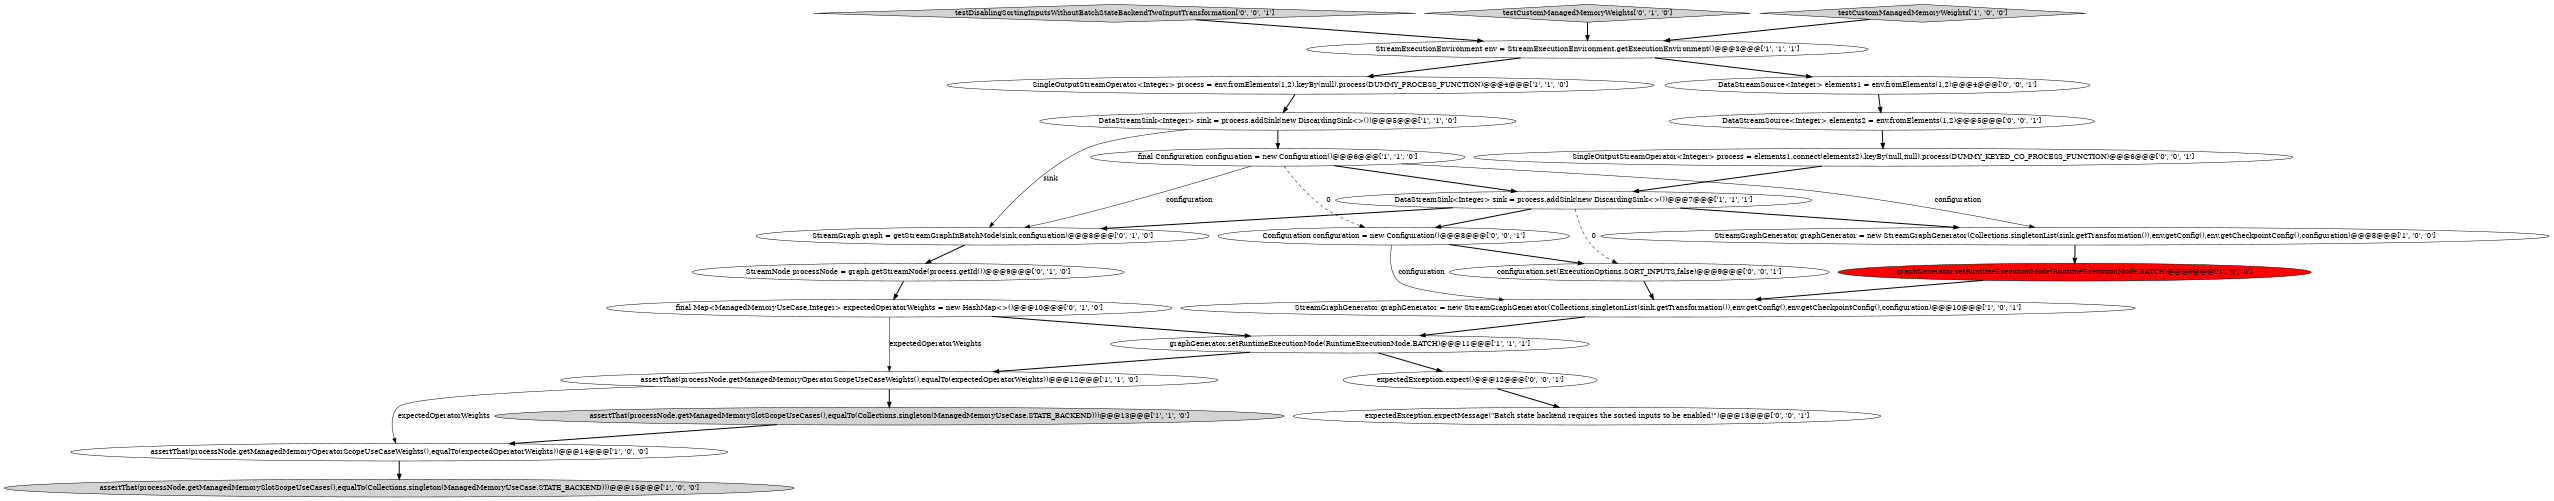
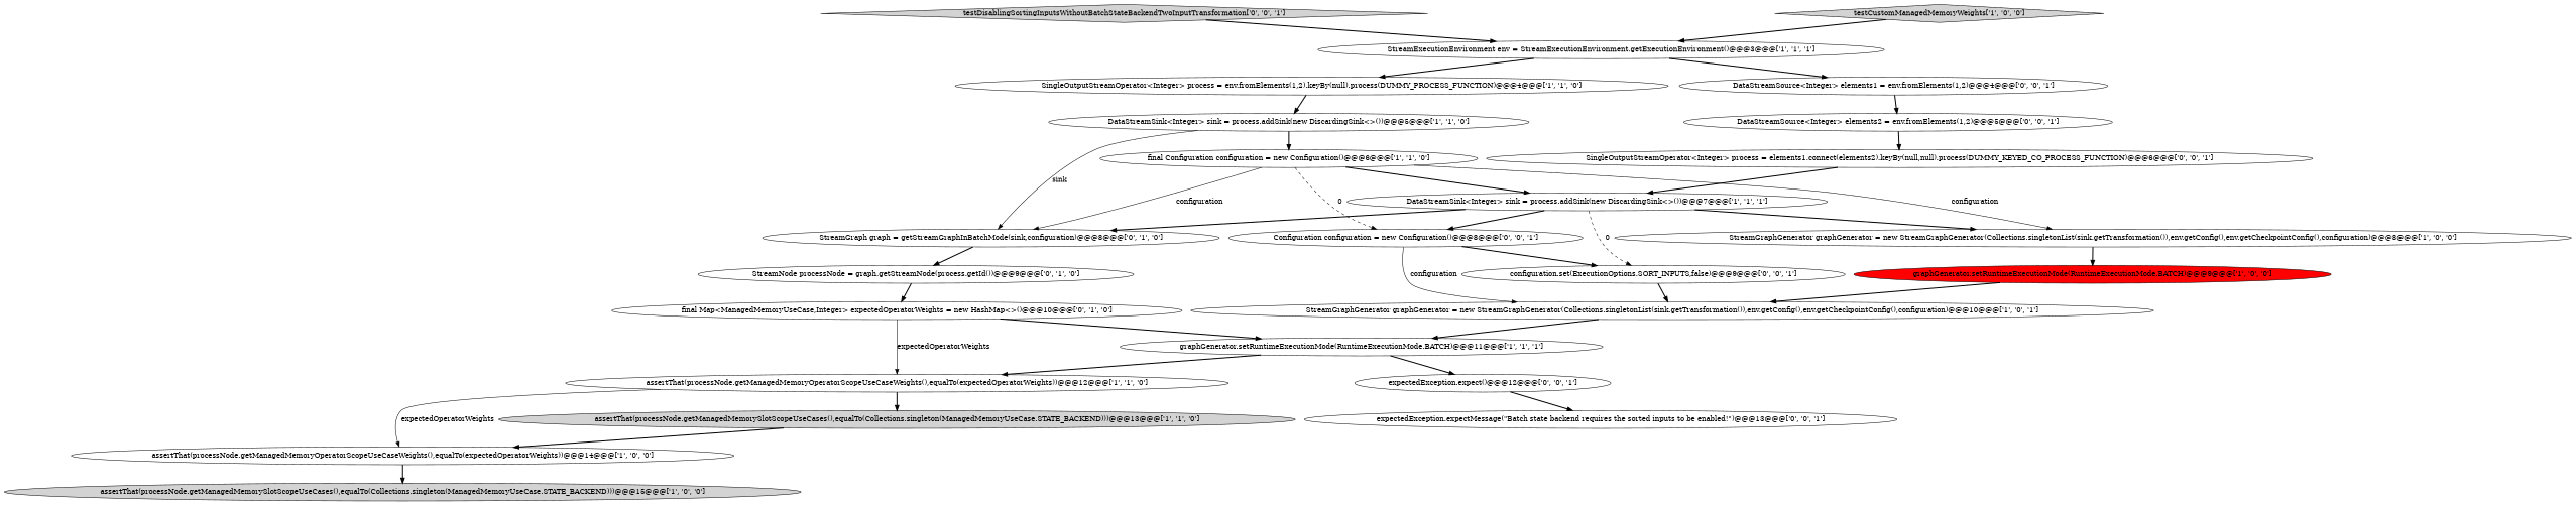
  digraph {
    node [fillcolor=white shape=ellipse style=filled]
    edge [style=bold]
    n1 [fillcolor=red label="graphGenerator.setRuntimeExecutionMode(RuntimeExecutionMode.BATCH)@@@9@@@['1', '0', '0']"]
    n2 [label="StreamGraphGenerator graphGenerator = new StreamGraphGenerator(Collections.singletonList(sink.getTransformation()),env.getConfig(),env.getCheckpointConfig(),configuration)@@@10@@@['1', '0', '1']"]
    n3 [label="graphGenerator.setRuntimeExecutionMode(RuntimeExecutionMode.BATCH)@@@11@@@['1', '1', '1']"]
    n4 [label="SingleOutputStreamOperator<Integer> process = env.fromElements(1,2).keyBy(null).process(DUMMY_PROCESS_FUNCTION)@@@4@@@['1', '1', '0']"]
    n5 [label="DataStreamSink<Integer> sink = process.addSink(new DiscardingSink<>())@@@5@@@['1', '1', '0']"]
    n6 [label="final Configuration configuration = new Configuration()@@@6@@@['1', '1', '0']"]
    n7 [label="StreamGraph graph = getStreamGraphInBatchMode(sink,configuration)@@@8@@@['0', '1', '0']"]
    n8 [label="DataStreamSink<Integer> sink = process.addSink(new DiscardingSink<>())@@@7@@@['1', '1', '1']"]
    n9 [label="StreamGraphGenerator graphGenerator = new StreamGraphGenerator(Collections.singletonList(sink.getTransformation()),env.getConfig(),env.getCheckpointConfig(),configuration)@@@8@@@['1', '0', '0']"]
    n10 [label="Configuration configuration = new Configuration()@@@8@@@['0', '0', '1']"]
    n11 [label="StreamNode processNode = graph.getStreamNode(process.getId())@@@9@@@['0', '1', '0']"]
    n12 [fillcolor=lightgray label="testDisablingSortingInputsWithoutBatchStateBackendTwoInputTransformation['0', '0', '1']" shape=diamond]
    n13 [label="StreamExecutionEnvironment env = StreamExecutionEnvironment.getExecutionEnvironment()@@@3@@@['1', '1', '1']"]
    n14 [label="DataStreamSource<Integer> elements1 = env.fromElements(1,2)@@@4@@@['0', '0', '1']"]
    n15 [fillcolor=lightgray label="assertThat(processNode.getManagedMemorySlotScopeUseCases(),equalTo(Collections.singleton(ManagedMemoryUseCase.STATE_BACKEND)))@@@13@@@['1', '1', '0']"]
    n16 [label="assertThat(processNode.getManagedMemoryOperatorScopeUseCaseWeights(),equalTo(expectedOperatorWeights))@@@14@@@['1', '0', '0']"]
    n17 [fillcolor=lightgray label="assertThat(processNode.getManagedMemorySlotScopeUseCases(),equalTo(Collections.singleton(ManagedMemoryUseCase.STATE_BACKEND)))@@@15@@@['1', '0', '0']"]
    n18 [label="SingleOutputStreamOperator<Integer> process = elements1.connect(elements2).keyBy(null,null).process(DUMMY_KEYED_CO_PROCESS_FUNCTION)@@@6@@@['0', '0', '1']"]
    n19 [label="configuration.set(ExecutionOptions.SORT_INPUTS,false)@@@9@@@['0', '0', '1']"]
-   n20 [fillcolor=lightgray label="testCustomManagedMemoryWeights['0', '1', '0']" shape=diamond]
    n21 [label="final Map<ManagedMemoryUseCase,Integer> expectedOperatorWeights = new HashMap<>()@@@10@@@['0', '1', '0']"]
    n22 [label="assertThat(processNode.getManagedMemoryOperatorScopeUseCaseWeights(),equalTo(expectedOperatorWeights))@@@12@@@['1', '1', '0']"]
    n23 [label="DataStreamSource<Integer> elements2 = env.fromElements(1,2)@@@5@@@['0', '0', '1']"]
    n24 [label="expectedException.expectMessage(\"Batch state backend requires the sorted inputs to be enabled!\")@@@13@@@['0', '0', '1']"]
    n25 [label="expectedException.expect()@@@12@@@['0', '0', '1']"]
    n26 [fillcolor=lightgray label="testCustomManagedMemoryWeights['1', '0', '0']" shape=diamond]
    n1 -> n2
    n2 -> n3
    n3 -> n22
    n3 -> n25
    n4 -> n5
    n5 -> n6
    n5 -> n7 [label=sink style=solid]
    n6 -> n7 [label=configuration style=solid]
    n6 -> n8
    n6 -> n9 [label=configuration style=solid]
    n6 -> n10 [label=0 style=dashed]
    n7 -> n11
    n8 -> n7
    n8 -> n9
    n8 -> n10
    n8 -> n19 [label=0 style=dashed]
    n9 -> n1
    n10 -> n2 [label=configuration style=solid]
    n10 -> n19
    n11 -> n21
    n12 -> n13
    n13 -> n4
    n13 -> n14
    n14 -> n23
    n15 -> n16
    n16 -> n17
    n18 -> n8
    n19 -> n2
-   n20 -> n13
    n21 -> n3
    n21 -> n22 [label=expectedOperatorWeights style=solid]
    n22 -> n15
    n22 -> n16 [label=expectedOperatorWeights style=solid]
    n23 -> n18
    n25 -> n24
    n26 -> n13
  }
